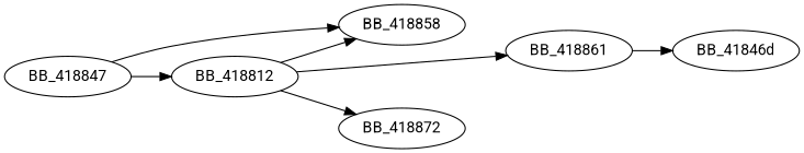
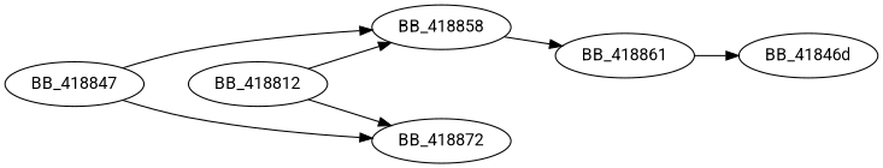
  digraph {
    fontname=Roboto
    rankdir=LR
    node [fontname=Roboto]
    edge [fontname=Roboto]
    n1 [label=BB_418812]
    BB_418847
    BB_418858
    BB_418872
    BB_418861
    n6 [label=BB_41846d]
    n1 -> BB_418858
    n1 -> BB_418872
-   BB_418847 -> n1
+   BB_418847 -> BB_418872
    BB_418847 -> BB_418858
-   n1 -> BB_418861
+   BB_418858 -> BB_418861
    BB_418861 -> n6
  }
